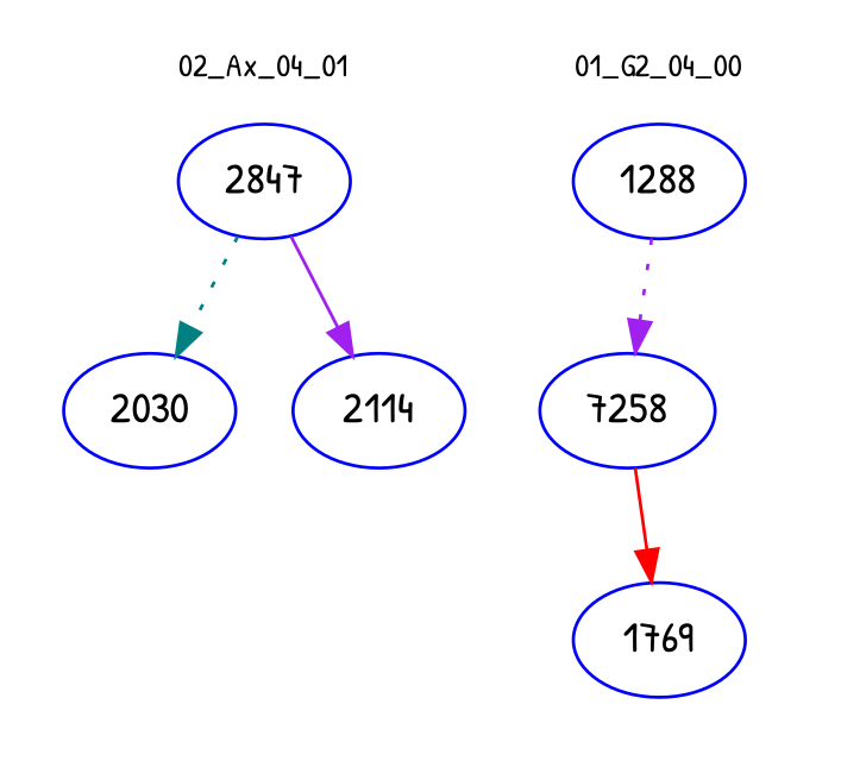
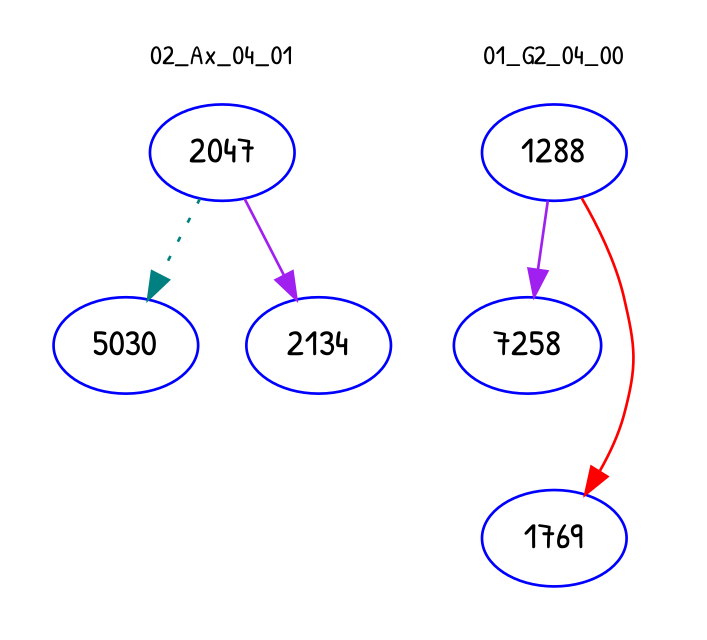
  digraph {
    fontname="Patrick Hand"
    node [color=blue fontname="Patrick Hand"]
    edge [color=purple fontname="Patrick Hand" style=dotted]
-   n1 [label=2847]
-   n2 [label=2030]
-   n3 [label=2114]
+   n1 [label=2047]
+   n2 [label=5030]
+   n3 [label=2134]
    n4 [label=1288]
    n5 [label=7258]
    n6 [label=1769]
    subgraph cluster_1 {
      color=white
      fontsize=10
      label="02_Ax_04_01"
      n1
      n2
      n3
    }
    subgraph cluster_2 {
      color=white
      fontsize=10
      label="01_G2_04_00"
      n4
      n5
      n6
    }
    n1 -> n2 [color=teal]
    n1 -> n3 [style=solid]
-   n4 -> n5
-   n5 -> n6 [color=red style=solid]
+   n4 -> n5 [style=solid]
+   n4 -> n6 [color=red style=solid]
  }
